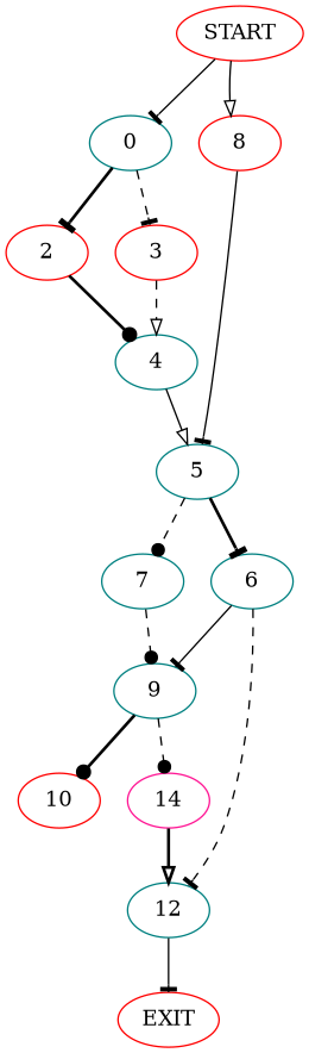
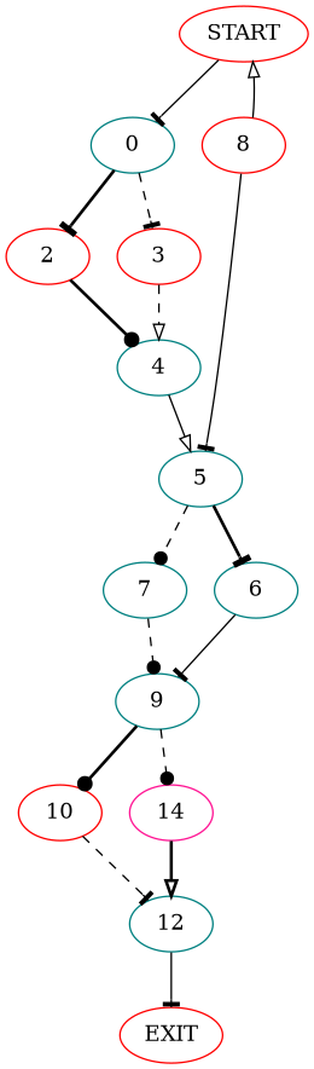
  digraph {
    node [color=teal]
    edge [arrowhead=tee style=solid]
    n1 [color=red label=START]
    n2 [label=0]
    8 [color=red]
    2 [color=red]
    3 [color=red]
    5
    n7 [color=red label=EXIT]
    4
    6
    7
    9
    10 [color=red]
    n13 [color=deeppink label=14]
    12
    n1 -> n2
-   n1 -> 8 [arrowhead=onormal]
+   8 -> n1 [arrowhead=onormal]
    n2 -> 2 [style=bold]
    n2 -> 3 [style=dashed]
    8 -> 5
    2 -> 4 [arrowhead=dot style=bold]
    3 -> 4 [arrowhead=onormal style=dashed]
    5 -> 6 [style=bold]
    5 -> 7 [arrowhead=dot style=dashed]
    4 -> 5 [arrowhead=onormal]
    6 -> 9
    7 -> 9 [arrowhead=dot style=dashed]
    9 -> 10 [arrowhead=dot style=bold]
    9 -> n13 [arrowhead=dot style=dashed]
-   6 -> 12 [style=dashed]
+   10 -> 12 [style=dashed]
    n13 -> 12 [arrowhead=onormal style=bold]
    12 -> n7
  }
